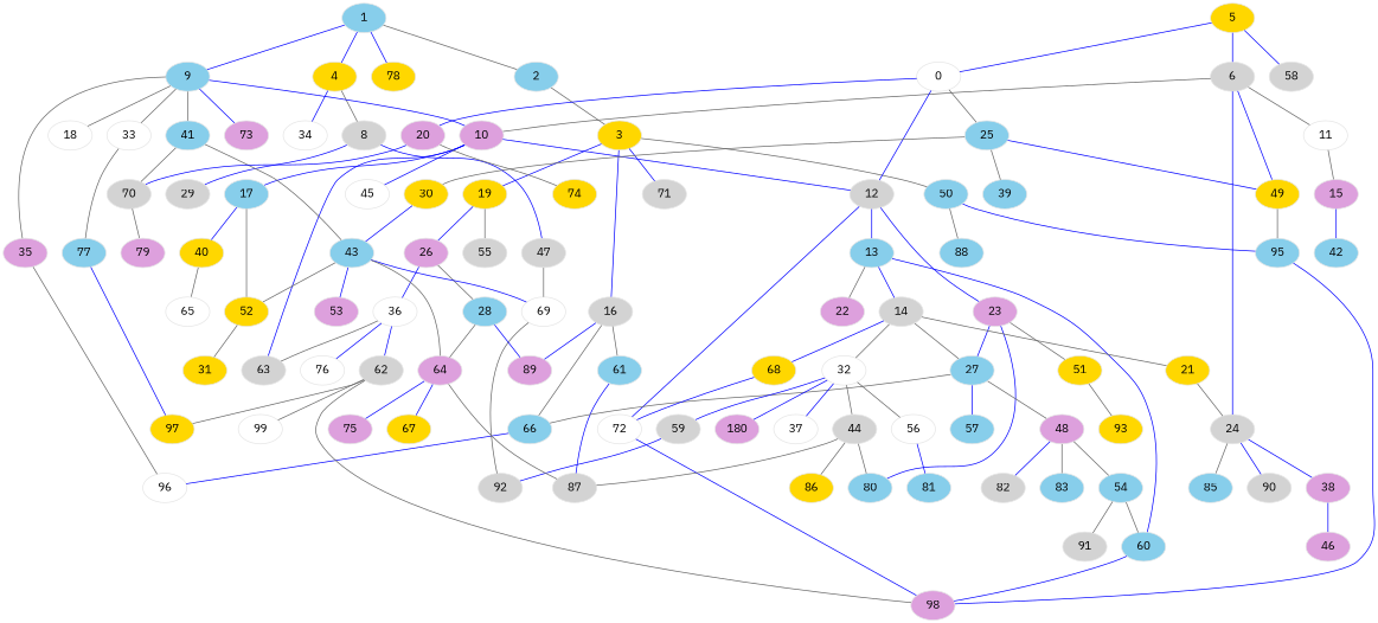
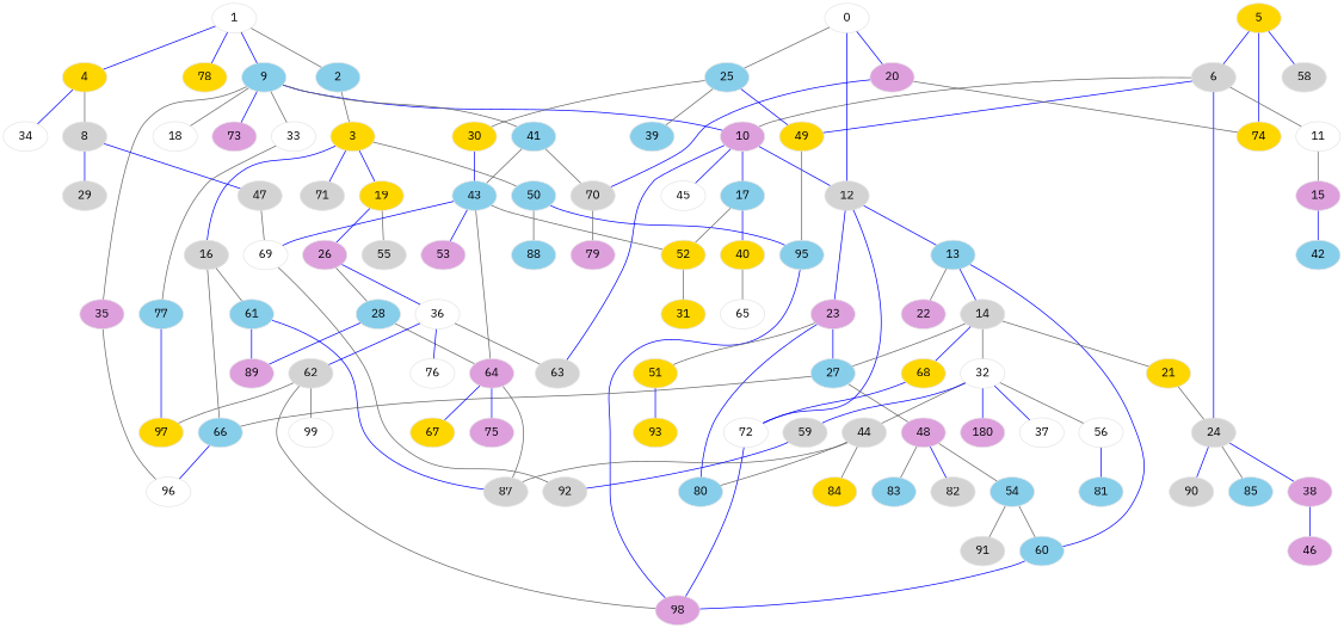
  graph {
    fontname="IBM Plex Sans"
    node [color=gray90 fillcolor=skyblue fontname="IBM Plex Sans" style=filled]
    edge [color=blue fontname="IBM Plex Sans"]
-   1
+   1 [fillcolor=white]
    2
    4 [fillcolor=gold]
    9
    78 [fillcolor=gold]
    3 [fillcolor=gold]
    8 [fillcolor=lightgrey]
    34 [fillcolor=white]
    5 [fillcolor=gold]
    6 [fillcolor=lightgrey]
    n11 [fillcolor=white label=0]
    58 [fillcolor=lightgrey]
    10 [fillcolor=plum]
    18 [fillcolor=white]
    33 [fillcolor=white]
    35 [fillcolor=plum]
    41
    73 [fillcolor=plum]
    16 [fillcolor=lightgrey]
    19 [fillcolor=gold]
    50
    71 [fillcolor=lightgrey]
    61
    66
    26 [fillcolor=plum]
    55 [fillcolor=lightgrey]
    95
    88
    29 [fillcolor=lightgrey]
    47 [fillcolor=lightgrey]
    11 [fillcolor=white]
    24 [fillcolor=lightgrey]
    49 [fillcolor=gold]
    12 [fillcolor=lightgrey]
    20 [fillcolor=plum]
    25
    17
    45 [fillcolor=white]
    63 [fillcolor=lightgrey]
    15 [fillcolor=plum]
    38 [fillcolor=plum]
    85
    90 [fillcolor=lightgrey]
    13
    23 [fillcolor=plum]
    72 [fillcolor=white]
    70 [fillcolor=lightgrey]
    74 [fillcolor=gold]
    30 [fillcolor=gold]
    39
    69 [fillcolor=white]
    77
    96 [fillcolor=white]
    43
    40 [fillcolor=gold]
    52 [fillcolor=gold]
    42
    14 [fillcolor=lightgrey]
    22 [fillcolor=plum]
    60
    27
    51 [fillcolor=gold]
    80
    98 [fillcolor=plum]
    21 [fillcolor=gold]
    32 [fillcolor=white]
    68 [fillcolor=gold]
    48 [fillcolor=plum]
-   57
    37 [fillcolor=white]
    44 [fillcolor=lightgrey]
    56 [fillcolor=white]
    59 [fillcolor=lightgrey]
    n74 [fillcolor=plum label=180]
    89 [fillcolor=plum]
    87 [fillcolor=lightgrey]
    65 [fillcolor=white]
    31 [fillcolor=gold]
    28
    36 [fillcolor=white]
    79 [fillcolor=plum]
    93 [fillcolor=gold]
    46 [fillcolor=plum]
    64 [fillcolor=plum]
    62 [fillcolor=lightgrey]
    76 [fillcolor=white]
    54
    82 [fillcolor=lightgrey]
    83
    67 [fillcolor=gold]
    75 [fillcolor=plum]
    53 [fillcolor=plum]
-   84 [fillcolor=gold label=86]
+   84 [fillcolor=gold]
    81
    92 [fillcolor=lightgrey]
    97 [fillcolor=gold]
    99 [fillcolor=white]
    91 [fillcolor=lightgrey]
    1 -- 2 [color=gray40]
    1 -- 4
    1 -- 9
    1 -- 78
    2 -- 3 [color=gray40]
    4 -- 8 [color=gray40]
    4 -- 34
    9 -- 10
    9 -- 18 [color=gray40]
    9 -- 33 [color=gray40]
    9 -- 35 [color=gray40]
    9 -- 41 [color=gray40]
    9 -- 73
    3 -- 16
    3 -- 19
    3 -- 50 [color=gray40]
    3 -- 71
    8 -- 29
    8 -- 47
    5 -- 6
-   5 -- n11
+   5 -- 74
    5 -- 58
    6 -- 10 [color=gray40]
    6 -- 11 [color=gray40]
    6 -- 24
    6 -- 49
    n11 -- 12
    n11 -- 20
    n11 -- 25 [color=gray40]
    10 -- 12
    10 -- 17
    10 -- 45
    10 -- 63
    33 -- 77 [color=gray40]
    35 -- 96 [color=gray40]
    41 -- 70 [color=gray40]
    41 -- 43 [color=gray40]
    16 -- 61 [color=gray40]
    16 -- 66 [color=gray40]
    19 -- 26
    19 -- 55 [color=gray40]
    50 -- 95
    50 -- 88 [color=gray40]
-   16 -- 89
+   61 -- 89
    61 -- 87
    66 -- 96
    26 -- 28 [color=gray40]
    26 -- 36
    95 -- 98
    47 -- 69 [color=gray40]
    11 -- 15 [color=gray40]
    24 -- 38
    24 -- 85 [color=gray40]
    24 -- 90
    49 -- 95 [color=gray40]
    12 -- 13
    12 -- 23
    12 -- 72
    20 -- 70
    20 -- 74 [color=gray40]
    25 -- 49
    25 -- 30 [color=gray40]
    25 -- 39 [color=gray40]
    17 -- 40
    17 -- 52 [color=gray40]
    15 -- 42
    38 -- 46
    13 -- 14
    13 -- 22 [color=gray40]
    13 -- 60
    23 -- 27
    23 -- 51 [color=gray40]
    23 -- 80
    72 -- 98
    70 -- 79 [color=gray40]
    30 -- 43
    69 -- 92 [color=gray40]
    77 -- 97
    43 -- 69
    43 -- 52 [color=gray40]
    43 -- 64 [color=gray40]
    43 -- 53
    40 -- 65 [color=gray40]
    52 -- 31 [color=gray40]
    14 -- 27 [color=gray40]
    14 -- 21 [color=gray40]
    14 -- 32 [color=gray40]
    14 -- 68
    60 -- 98
    27 -- 66 [color=gray40]
    27 -- 48 [color=gray40]
-   27 -- 57
-   51 -- 93 [color=gray40]
+   51 -- 93
    21 -- 24 [color=gray40]
    32 -- 37
    32 -- 44 [color=gray40]
    32 -- 56 [color=gray40]
    32 -- 59
    32 -- n74
    68 -- 72
    48 -- 54 [color=gray40]
    48 -- 82
    48 -- 83 [color=gray40]
    44 -- 80 [color=gray40]
    44 -- 87 [color=gray40]
    44 -- 84 [color=gray40]
    56 -- 81
    59 -- 92
    28 -- 89
    28 -- 64 [color=gray40]
    36 -- 63 [color=gray40]
    36 -- 62
    36 -- 76
    64 -- 87 [color=gray40]
    64 -- 67
    64 -- 75
    62 -- 98 [color=gray40]
    62 -- 97 [color=gray40]
    62 -- 99 [color=gray40]
    54 -- 60 [color=gray40]
    54 -- 91 [color=gray40]
  }
